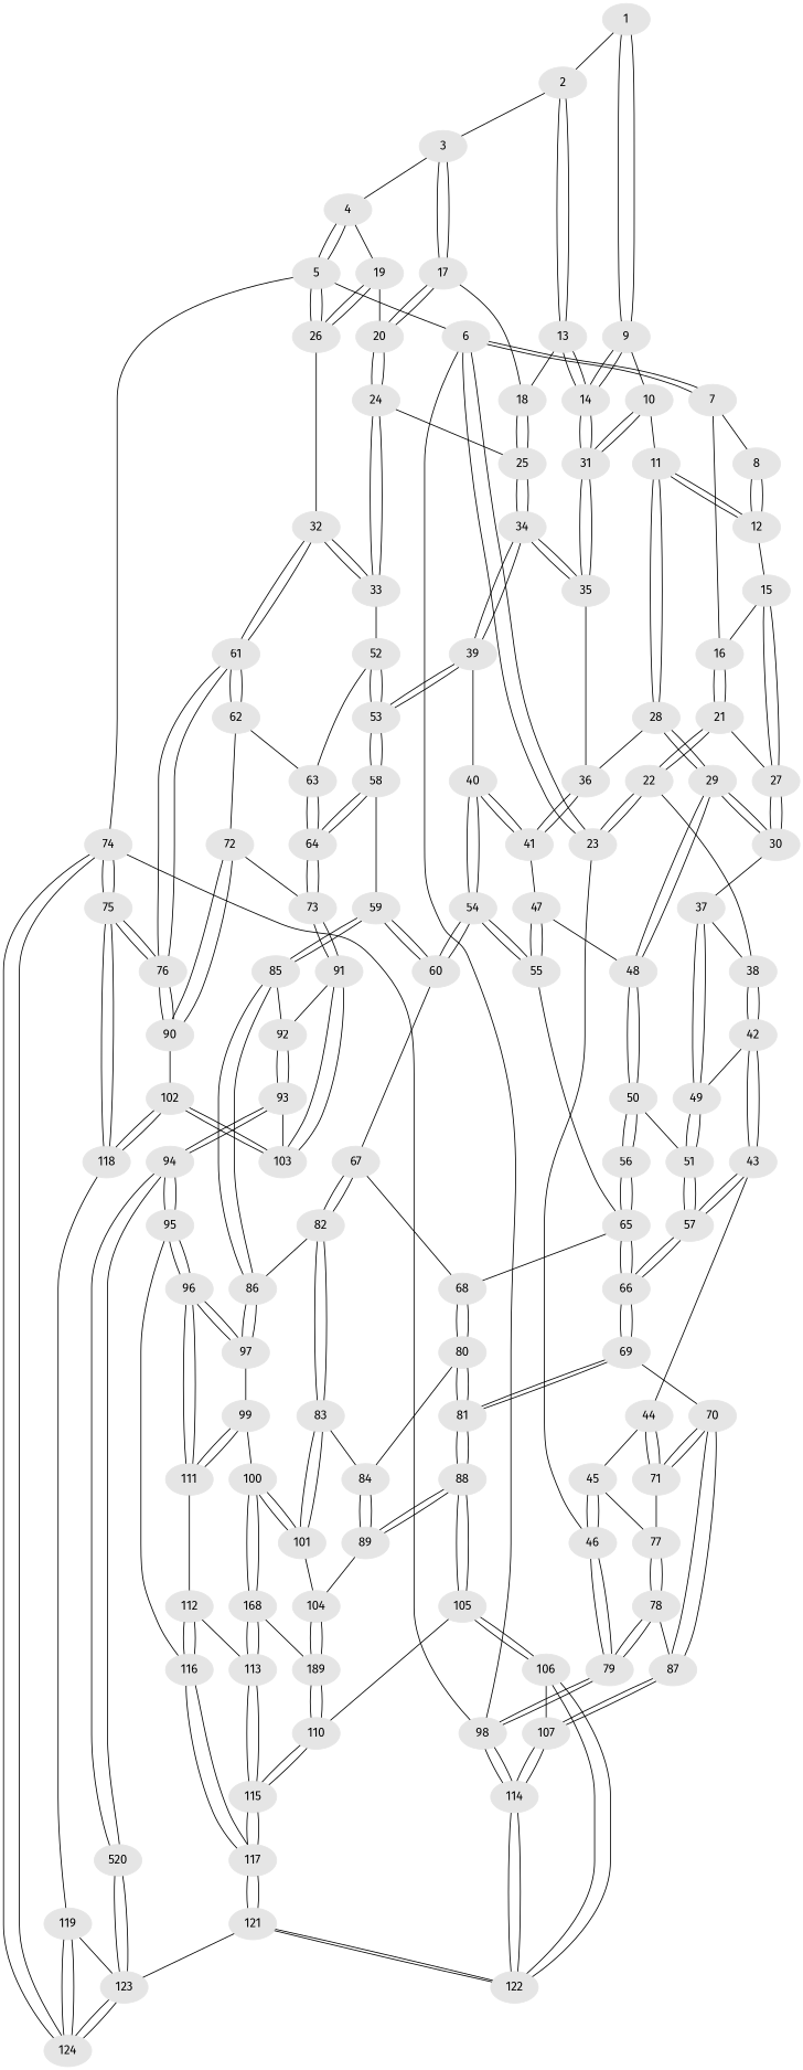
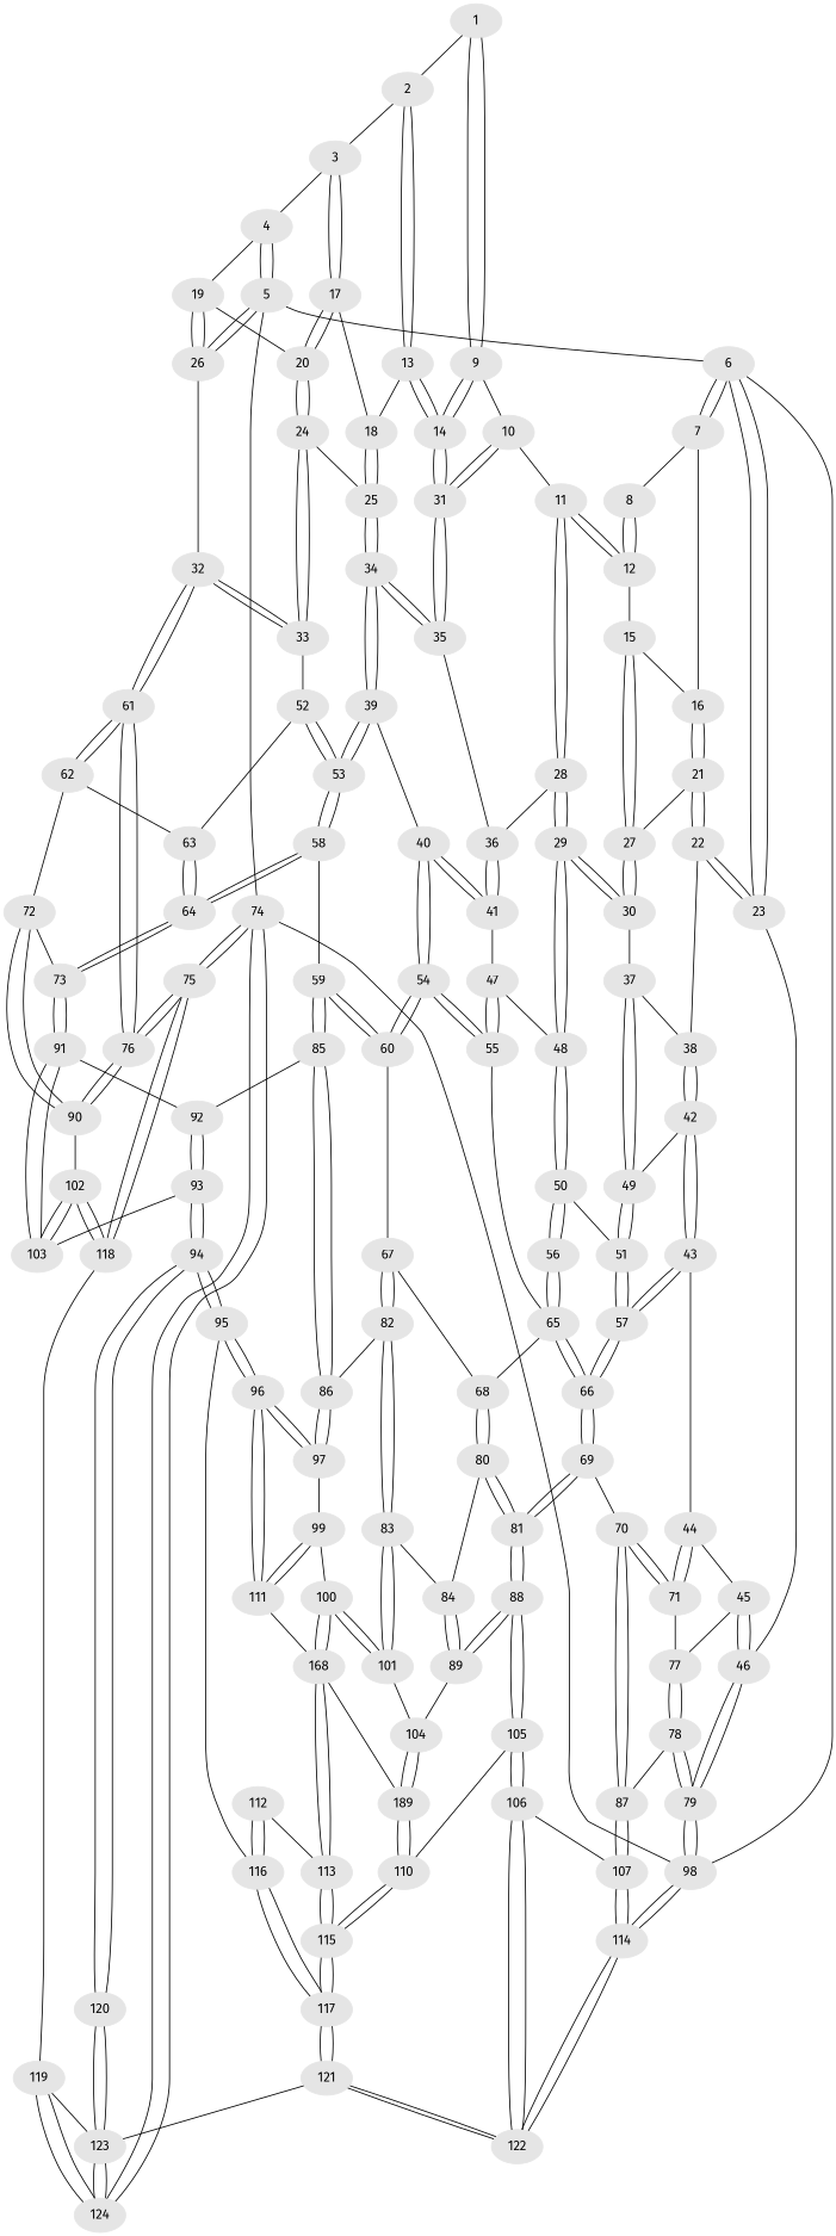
  graph {
    fontname="Fira Sans"
    node [color=gray90 fontname="Fira Sans" style=filled]
    edge [fontname="Fira Sans"]
    1
    2
    9
    3
    13
    10
    14
    4
    17
    18
    5
    19
    20
    6
    26
    74
    7
    23
    98
    32
    75
    124
    8
    16
    46
    114
    12
    21
    15
    11
    31
    28
    35
    29
    36
    27
    25
    30
    22
    24
    34
    33
    38
    42
    79
    52
    39
    61
    37
    48
    41
    50
    49
    62
    76
    53
    63
    40
    47
    51
    43
    54
    58
    55
    60
    44
    57
    45
    71
    66
    77
    78
    65
    56
    64
    59
    67
    68
    69
    85
    73
    86
    92
    82
    72
    90
    91
    80
    70
    81
    83
    84
    87
    88
    107
    102
    103
    118
    119
    89
    105
    101
    97
    104
    93
    99
    106
    110
    n109 [label=189]
    94
    95
-   120 [label=520]
+   120
    96
    116
    123
    111
    117
    112
    100
    122
    n121 [label=168]
    113
    115
    121
    1 -- 2
    1 -- 9
    1 -- 9
    2 -- 3
    2 -- 13
    2 -- 13
    9 -- 10
    9 -- 14
    9 -- 14
    3 -- 4
    3 -- 17
    3 -- 17
    13 -- 14
    13 -- 14
    13 -- 18
    10 -- 11
    10 -- 31
    10 -- 31
    14 -- 31
    14 -- 31
    4 -- 5
    4 -- 5
    4 -- 19
    17 -- 18
    17 -- 20
    17 -- 20
    18 -- 25
    18 -- 25
    5 -- 6
    5 -- 26
    5 -- 26
    5 -- 74
    19 -- 20
    19 -- 26
    19 -- 26
    20 -- 24
    20 -- 24
    6 -- 7
    6 -- 7
    6 -- 23
    6 -- 23
    6 -- 98
    26 -- 32
    74 -- 98
    74 -- 75
    74 -- 75
    74 -- 124
    74 -- 124
    7 -- 8
    7 -- 16
    23 -- 46
    98 -- 114
    98 -- 114
    32 -- 33
    32 -- 33
    32 -- 61
    32 -- 61
    75 -- 76
    75 -- 76
    75 -- 118
    75 -- 118
    8 -- 12
    8 -- 12
    16 -- 21
    16 -- 21
    46 -- 79
    46 -- 79
    114 -- 122
    114 -- 122
    12 -- 15
    21 -- 27
    21 -- 22
    21 -- 22
    15 -- 16
    15 -- 27
    15 -- 27
    11 -- 12
    11 -- 12
    11 -- 28
    11 -- 28
    31 -- 35
    31 -- 35
    28 -- 29
    28 -- 29
    28 -- 36
    35 -- 36
    29 -- 30
    29 -- 30
    29 -- 48
    29 -- 48
    36 -- 41
    36 -- 41
    27 -- 30
    27 -- 30
    25 -- 34
    25 -- 34
    30 -- 37
    22 -- 23
    22 -- 23
    22 -- 38
    24 -- 25
    24 -- 33
    24 -- 33
    34 -- 35
    34 -- 35
    34 -- 39
    34 -- 39
    33 -- 52
    38 -- 42
    38 -- 42
    42 -- 49
    42 -- 43
    42 -- 43
    79 -- 98
    79 -- 98
    52 -- 53
    52 -- 53
    52 -- 63
    39 -- 53
    39 -- 53
    39 -- 40
    61 -- 62
    61 -- 62
    61 -- 76
    61 -- 76
    37 -- 38
    37 -- 49
    37 -- 49
    48 -- 50
    48 -- 50
    41 -- 47
    50 -- 51
    50 -- 56
    50 -- 56
    49 -- 51
    49 -- 51
    62 -- 63
    62 -- 72
    76 -- 90
    76 -- 90
    53 -- 58
    53 -- 58
    63 -- 64
    63 -- 64
    40 -- 41
    40 -- 41
    40 -- 54
    40 -- 54
    47 -- 48
    47 -- 55
    47 -- 55
    51 -- 57
    51 -- 57
    43 -- 44
    43 -- 57
    43 -- 57
    54 -- 55
    54 -- 55
    54 -- 60
    54 -- 60
    58 -- 64
    58 -- 64
    58 -- 59
    55 -- 65
    60 -- 67
    44 -- 45
    44 -- 71
    44 -- 71
    57 -- 66
    57 -- 66
    45 -- 46
    45 -- 46
    45 -- 77
    71 -- 77
    66 -- 69
    66 -- 69
    77 -- 78
    77 -- 78
    78 -- 79
    78 -- 79
    78 -- 87
    65 -- 66
    65 -- 66
    65 -- 68
    56 -- 65
    56 -- 65
    64 -- 73
    64 -- 73
    59 -- 60
    59 -- 60
    59 -- 85
    59 -- 85
    67 -- 68
    67 -- 82
    67 -- 82
    68 -- 80
    68 -- 80
    69 -- 70
    69 -- 81
    69 -- 81
    85 -- 86
    85 -- 86
    85 -- 92
    73 -- 91
    73 -- 91
    86 -- 97
    86 -- 97
    92 -- 93
    92 -- 93
    82 -- 86
    82 -- 83
    82 -- 83
    72 -- 73
    72 -- 90
    72 -- 90
    90 -- 102
    91 -- 92
    91 -- 103
    91 -- 103
    80 -- 81
    80 -- 81
    80 -- 84
    70 -- 71
    70 -- 71
    70 -- 87
    70 -- 87
    81 -- 88
    81 -- 88
    83 -- 84
    83 -- 101
    83 -- 101
    84 -- 89
    84 -- 89
    87 -- 107
    87 -- 107
    88 -- 89
    88 -- 89
    88 -- 105
    88 -- 105
    107 -- 114
    107 -- 114
    102 -- 103
    102 -- 103
    102 -- 118
    102 -- 118
    118 -- 119
    119 -- 124
    119 -- 124
    119 -- 123
    89 -- 104
    105 -- 106
    105 -- 106
    105 -- 110
    101 -- 104
    97 -- 99
    104 -- n109
    104 -- n109
    93 -- 103
    93 -- 94
    93 -- 94
    99 -- 111
    99 -- 111
    99 -- 100
    106 -- 107
    106 -- 122
    106 -- 122
    110 -- 115
    110 -- 115
    n109 -- 110
    n109 -- 110
    94 -- 95
    94 -- 95
    94 -- 120
    94 -- 120
    95 -- 96
    95 -- 96
    95 -- 116
    120 -- 123
    120 -- 123
    96 -- 97
    96 -- 97
    96 -- 111
    96 -- 111
    116 -- 117
    116 -- 117
    123 -- 124
    123 -- 124
-   111 -- 112
+   111 -- n121
    117 -- 121
    117 -- 121
    112 -- 116
    112 -- 116
    112 -- 113
    100 -- 101
    100 -- 101
    100 -- n121
    100 -- n121
    n121 -- n109
    n121 -- 113
    n121 -- 113
    113 -- 115
    113 -- 115
    115 -- 117
    115 -- 117
    121 -- 123
    121 -- 122
    121 -- 122
  }
